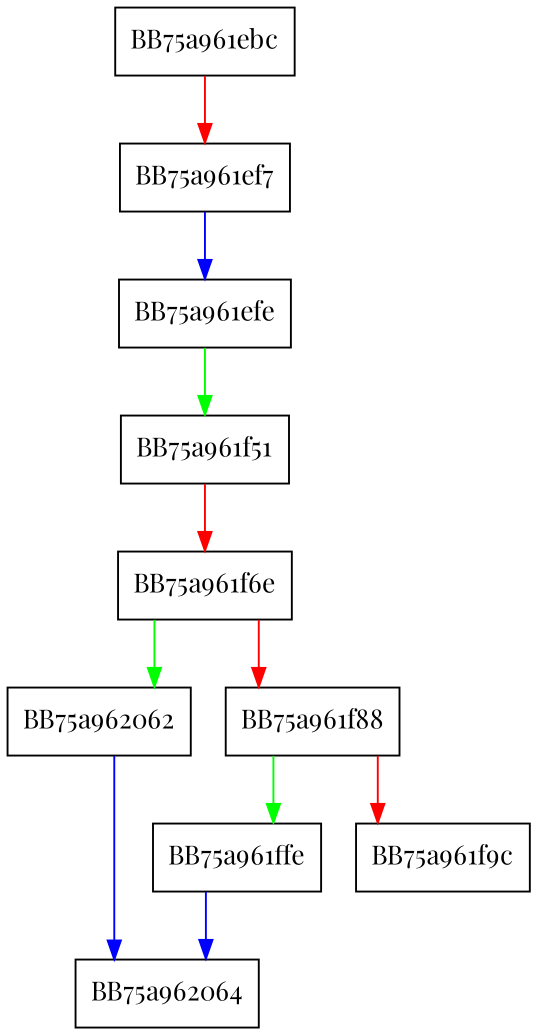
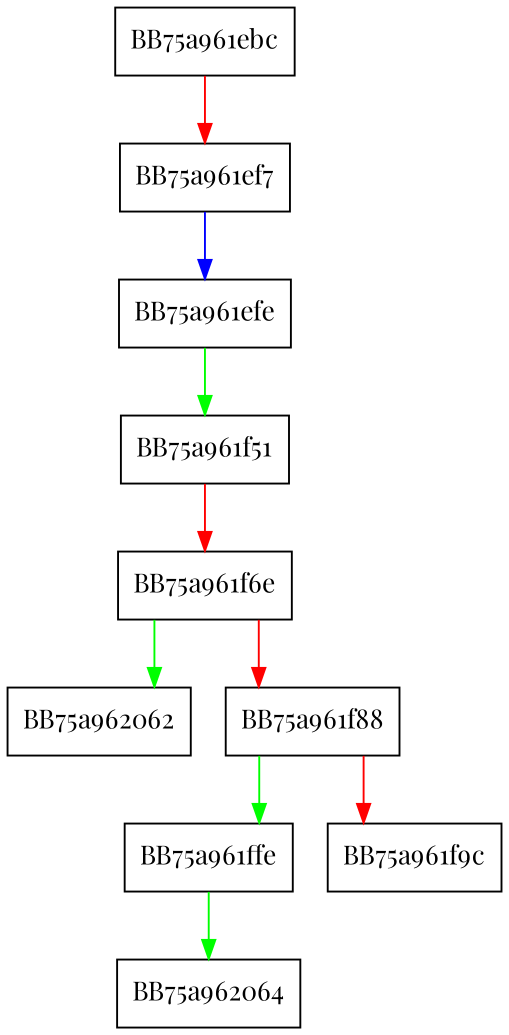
  digraph {
    fontname="Playfair Display"
    splines=ortho
    node [fontname="Playfair Display" shape=box]
    edge [color=red fontname="Playfair Display"]
    BB75a961ebc
    BB75a961ef7
    BB75a961efe
    BB75a961f51
    BB75a961f6e
    BB75a962062
    BB75a961f88
    BB75a962064
    BB75a961ffe
    BB75a961f9c
    BB75a961ebc -> BB75a961ef7
    BB75a961ef7 -> BB75a961efe [color=blue]
    BB75a961efe -> BB75a961f51 [color=green]
    BB75a961f51 -> BB75a961f6e
    BB75a961f6e -> BB75a962062 [color=green]
    BB75a961f6e -> BB75a961f88
-   BB75a962062 -> BB75a962064 [color=blue]
    BB75a961f88 -> BB75a961ffe [color=green]
    BB75a961f88 -> BB75a961f9c
-   BB75a961ffe -> BB75a962064 [color=blue]
+   BB75a961ffe -> BB75a962064 [color=green]
  }
